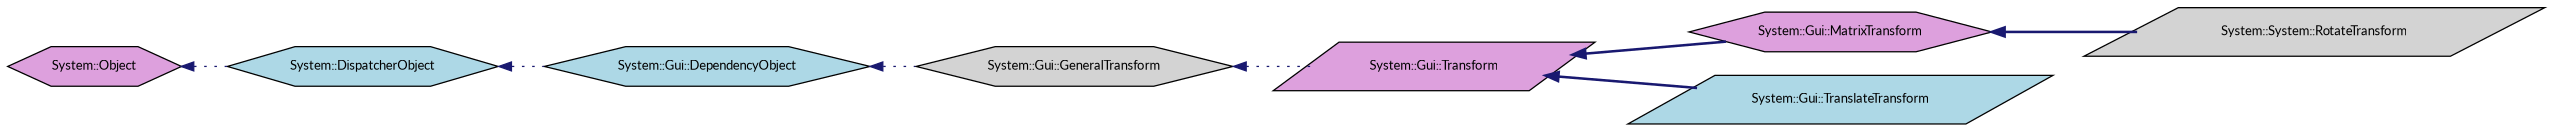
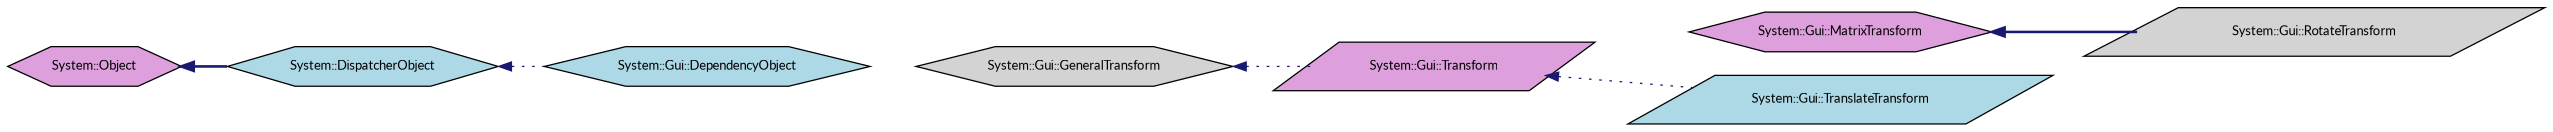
  digraph {
    fontname=Lato
    rankdir=LR
    node [color=black fillcolor=plum fontname=Lato fontsize=10 shape=hexagon style=filled]
    edge [color=midnightblue dir=back fontname=Lato fontsize=10 labelfontname=Helvetica labelfontsize=10 style=dotted]
    n1 [fillcolor=lightgrey fontcolor=black height=0.2 label="System::Gui::GeneralTransform" width=0.4]
    n2 [height=0.2 label="System::Gui::Transform" shape=parallelogram width=0.4]
    n3 [height=0.2 label="System::Gui::MatrixTransform" width=0.4]
    n4 [fillcolor=lightblue height=0.2 label="System::Gui::TranslateTransform" shape=parallelogram width=0.4]
    n5 [fillcolor=lightblue height=0.2 label="System::Gui::DependencyObject" width=0.4]
    n6 [fillcolor=lightblue height=0.2 label="System::DispatcherObject" width=0.4]
    n7 [height=0.2 label="System::Object" width=0.4]
-   n8 [fillcolor=lightgrey height=0.2 label="System::System::RotateTransform" shape=parallelogram width=0.4]
+   n8 [fillcolor=lightgrey height=0.2 label="System::Gui::RotateTransform" shape=parallelogram width=0.4]
    n1 -> n2
-   n2 -> n3 [style=bold]
-   n2 -> n4 [style=bold]
+   n2 -> n4
    n3 -> n8 [style=bold]
-   n5 -> n1
    n6 -> n5
-   n7 -> n6
+   n7 -> n6 [style=bold]
  }
